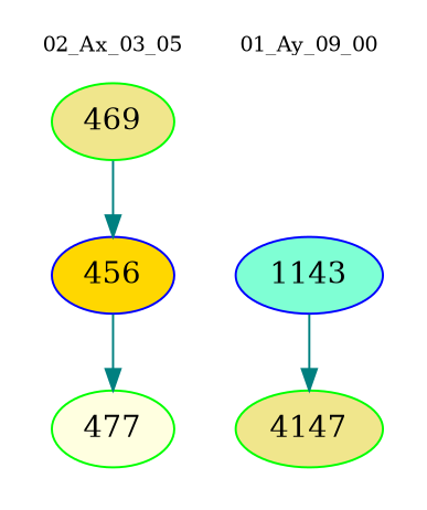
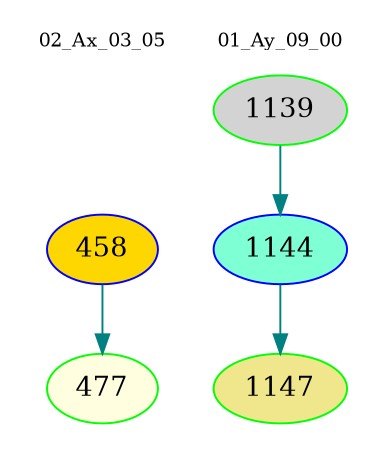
  digraph {
    fontname="DejaVu Serif"
    node [color=green fillcolor=khaki fontname="DejaVu Serif" style=filled]
    edge [color=teal fontname="DejaVu Serif"]
-   n1 [label=469]
-   n2 [color=blue fillcolor=gold label=456]
+   n2 [color=blue fillcolor=gold label=458]
    n3 [fillcolor=lightyellow label=477]
-   n5 [color=blue fillcolor=aquamarine label=1143]
-   n6 [label=4147]
+   n4 [fillcolor=lightgrey label=1139]
+   n5 [color=blue fillcolor=aquamarine label=1144]
+   n6 [label=1147]
    subgraph cluster_1 {
      color=white
      fontsize=10
      label="02_Ax_03_05"
-     n1
      n2
      n3
    }
    subgraph cluster_2 {
      color=white
      fontsize=10
      label="01_Ay_09_00"
+     n4
      n5
      n6
    }
-   n1 -> n2
    n2 -> n3
+   n4 -> n5
    n5 -> n6
  }
